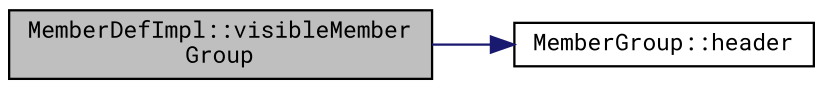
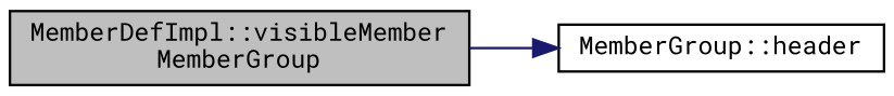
  digraph {
    rankdir=LR
    fontname="Roboto Mono"
    node [color=black fontname="Roboto Mono" fontsize=10 shape=record style=filled]
-   n1 [fillcolor=grey75 fontcolor=black height=0.2 label="MemberDefImpl::visibleMember\lGroup" width=0.4]
+   n1 [fillcolor=grey75 fontcolor=black height=0.2 label="MemberDefImpl::visibleMember\lMemberGroup" width=0.4]
    n2 [fillcolor=white height=0.2 label="MemberGroup::header" width=0.4]
    n1 -> n2 [color=midnightblue fontname="Roboto Mono" fontsize=10 labelfontname=Helvetica labelfontsize=10 style=solid]
  }
